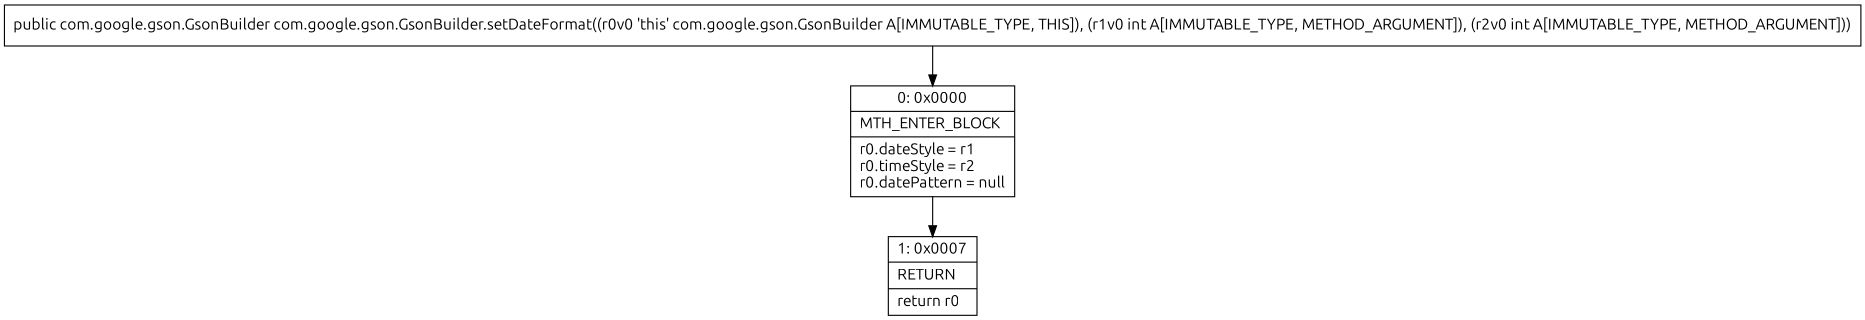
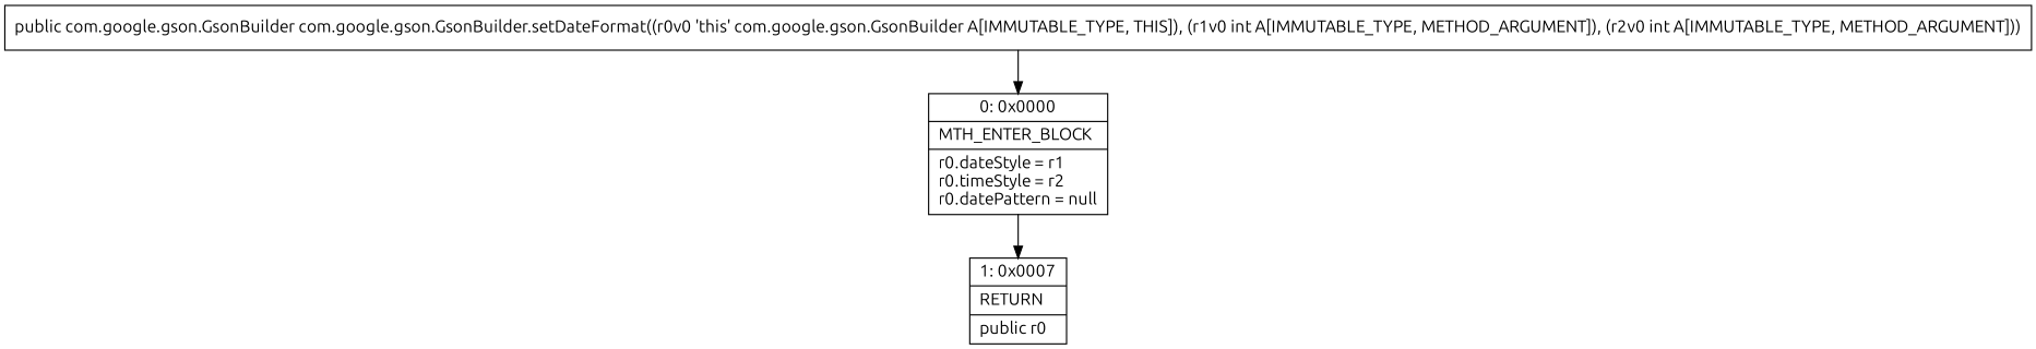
  digraph {
    fontname=Ubuntu
    node [shape=record fontname=Ubuntu]
    edge [fontname=Ubuntu]
    n1 [label="{0\:\ 0x0000|MTH_ENTER_BLOCK\l|r0.dateStyle = r1\lr0.timeStyle = r2\lr0.datePattern = null\l}"]
-   n2 [label="{1\:\ 0x0007|RETURN\l|return r0\l}"]
+   n2 [label="{1\:\ 0x0007|RETURN\l|public r0\l}"]
    n3 [label="{public com.google.gson.GsonBuilder com.google.gson.GsonBuilder.setDateFormat((r0v0 'this' com.google.gson.GsonBuilder A[IMMUTABLE_TYPE, THIS]), (r1v0 int A[IMMUTABLE_TYPE, METHOD_ARGUMENT]), (r2v0 int A[IMMUTABLE_TYPE, METHOD_ARGUMENT])) }"]
    n1 -> n2
    n3 -> n1
  }
